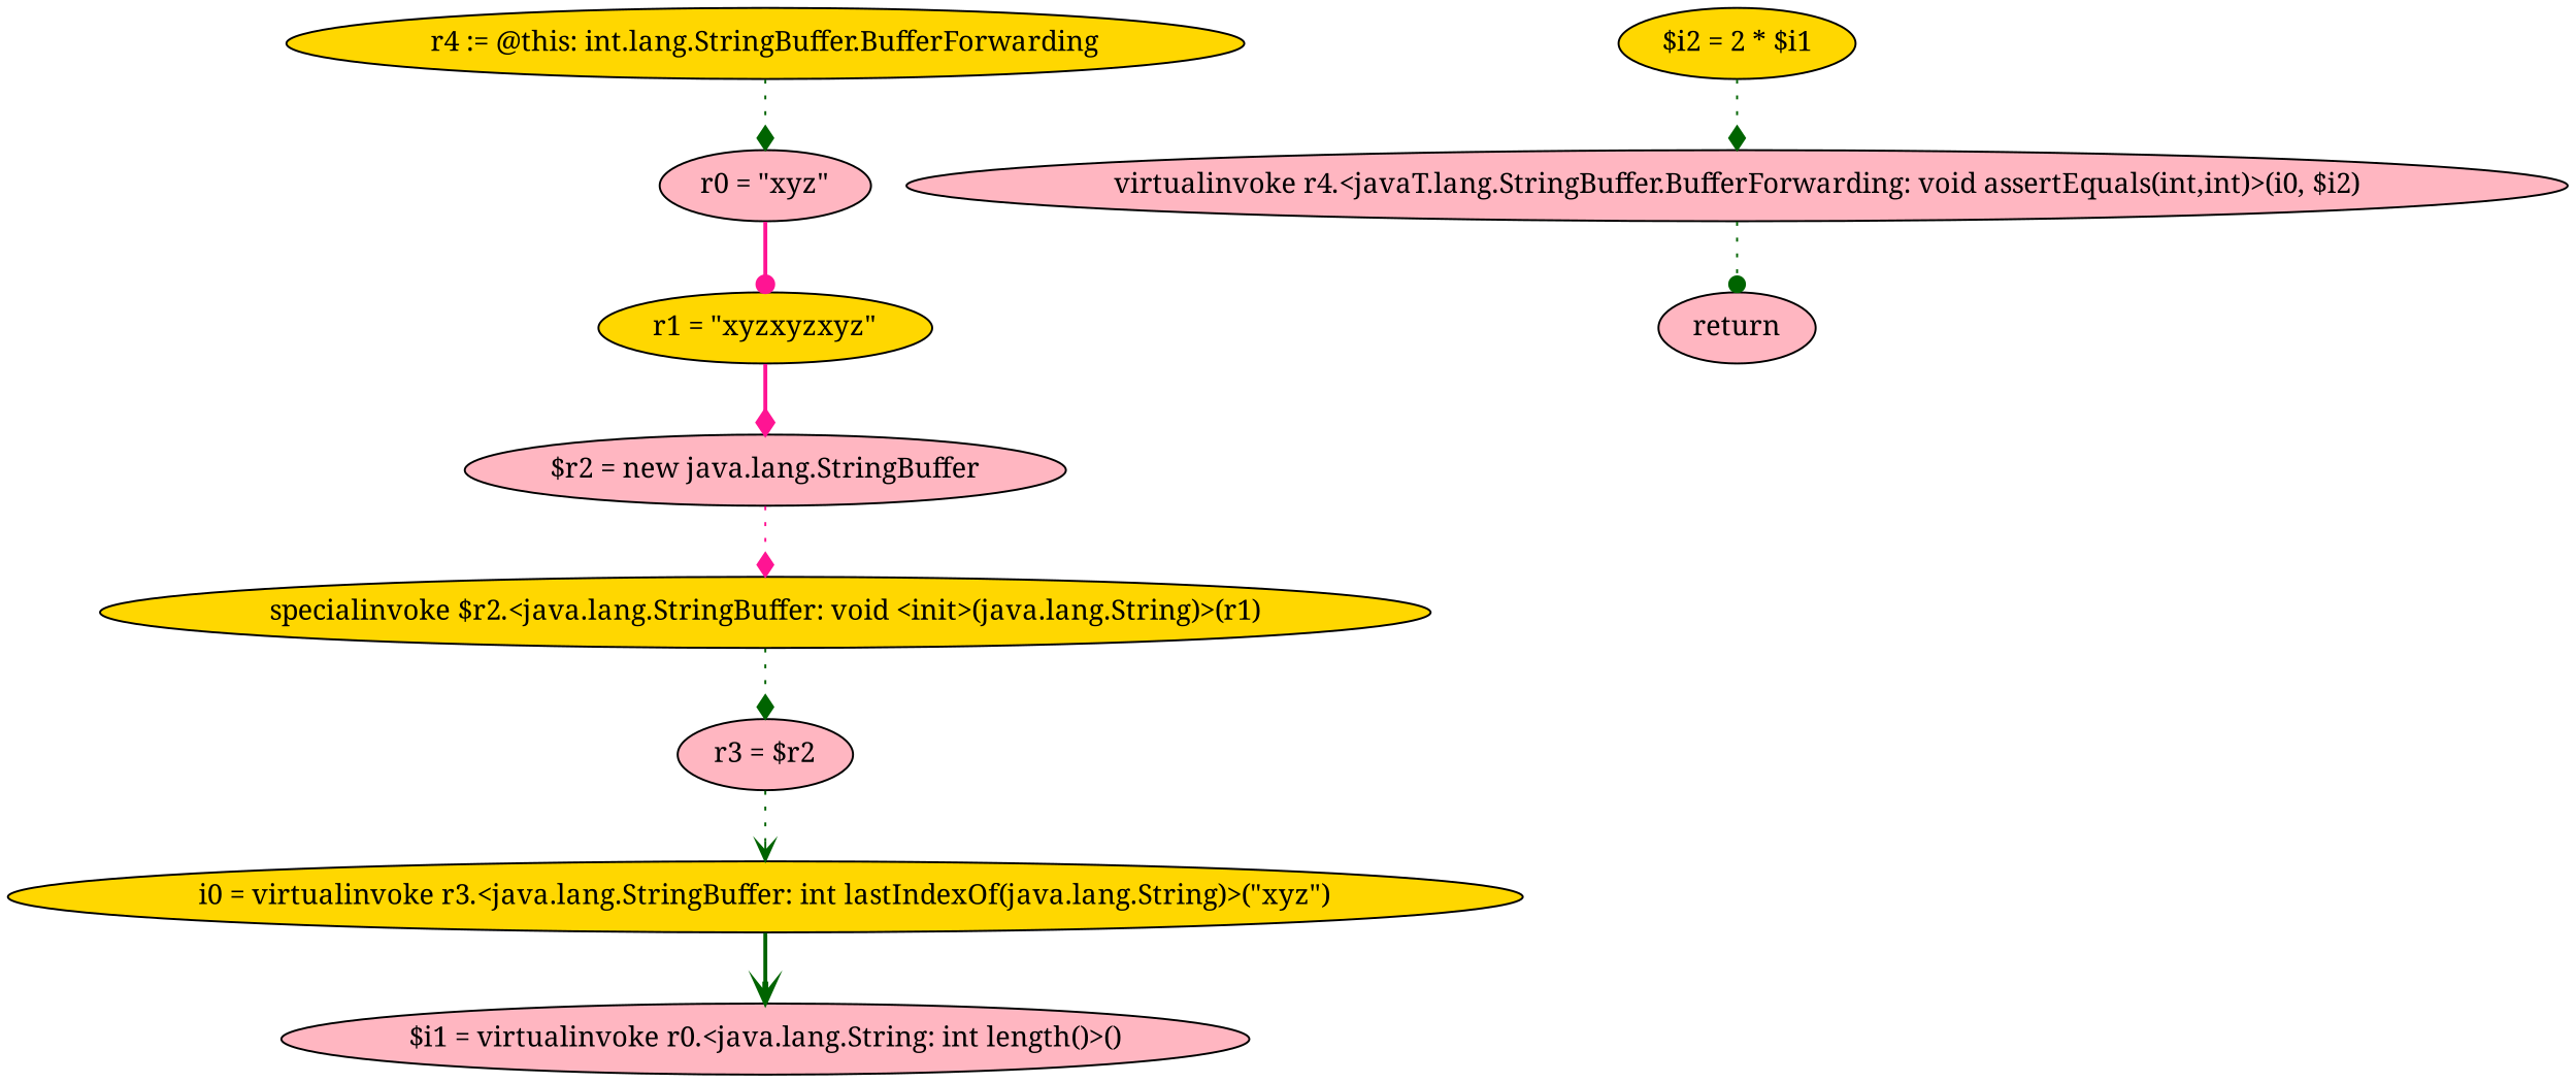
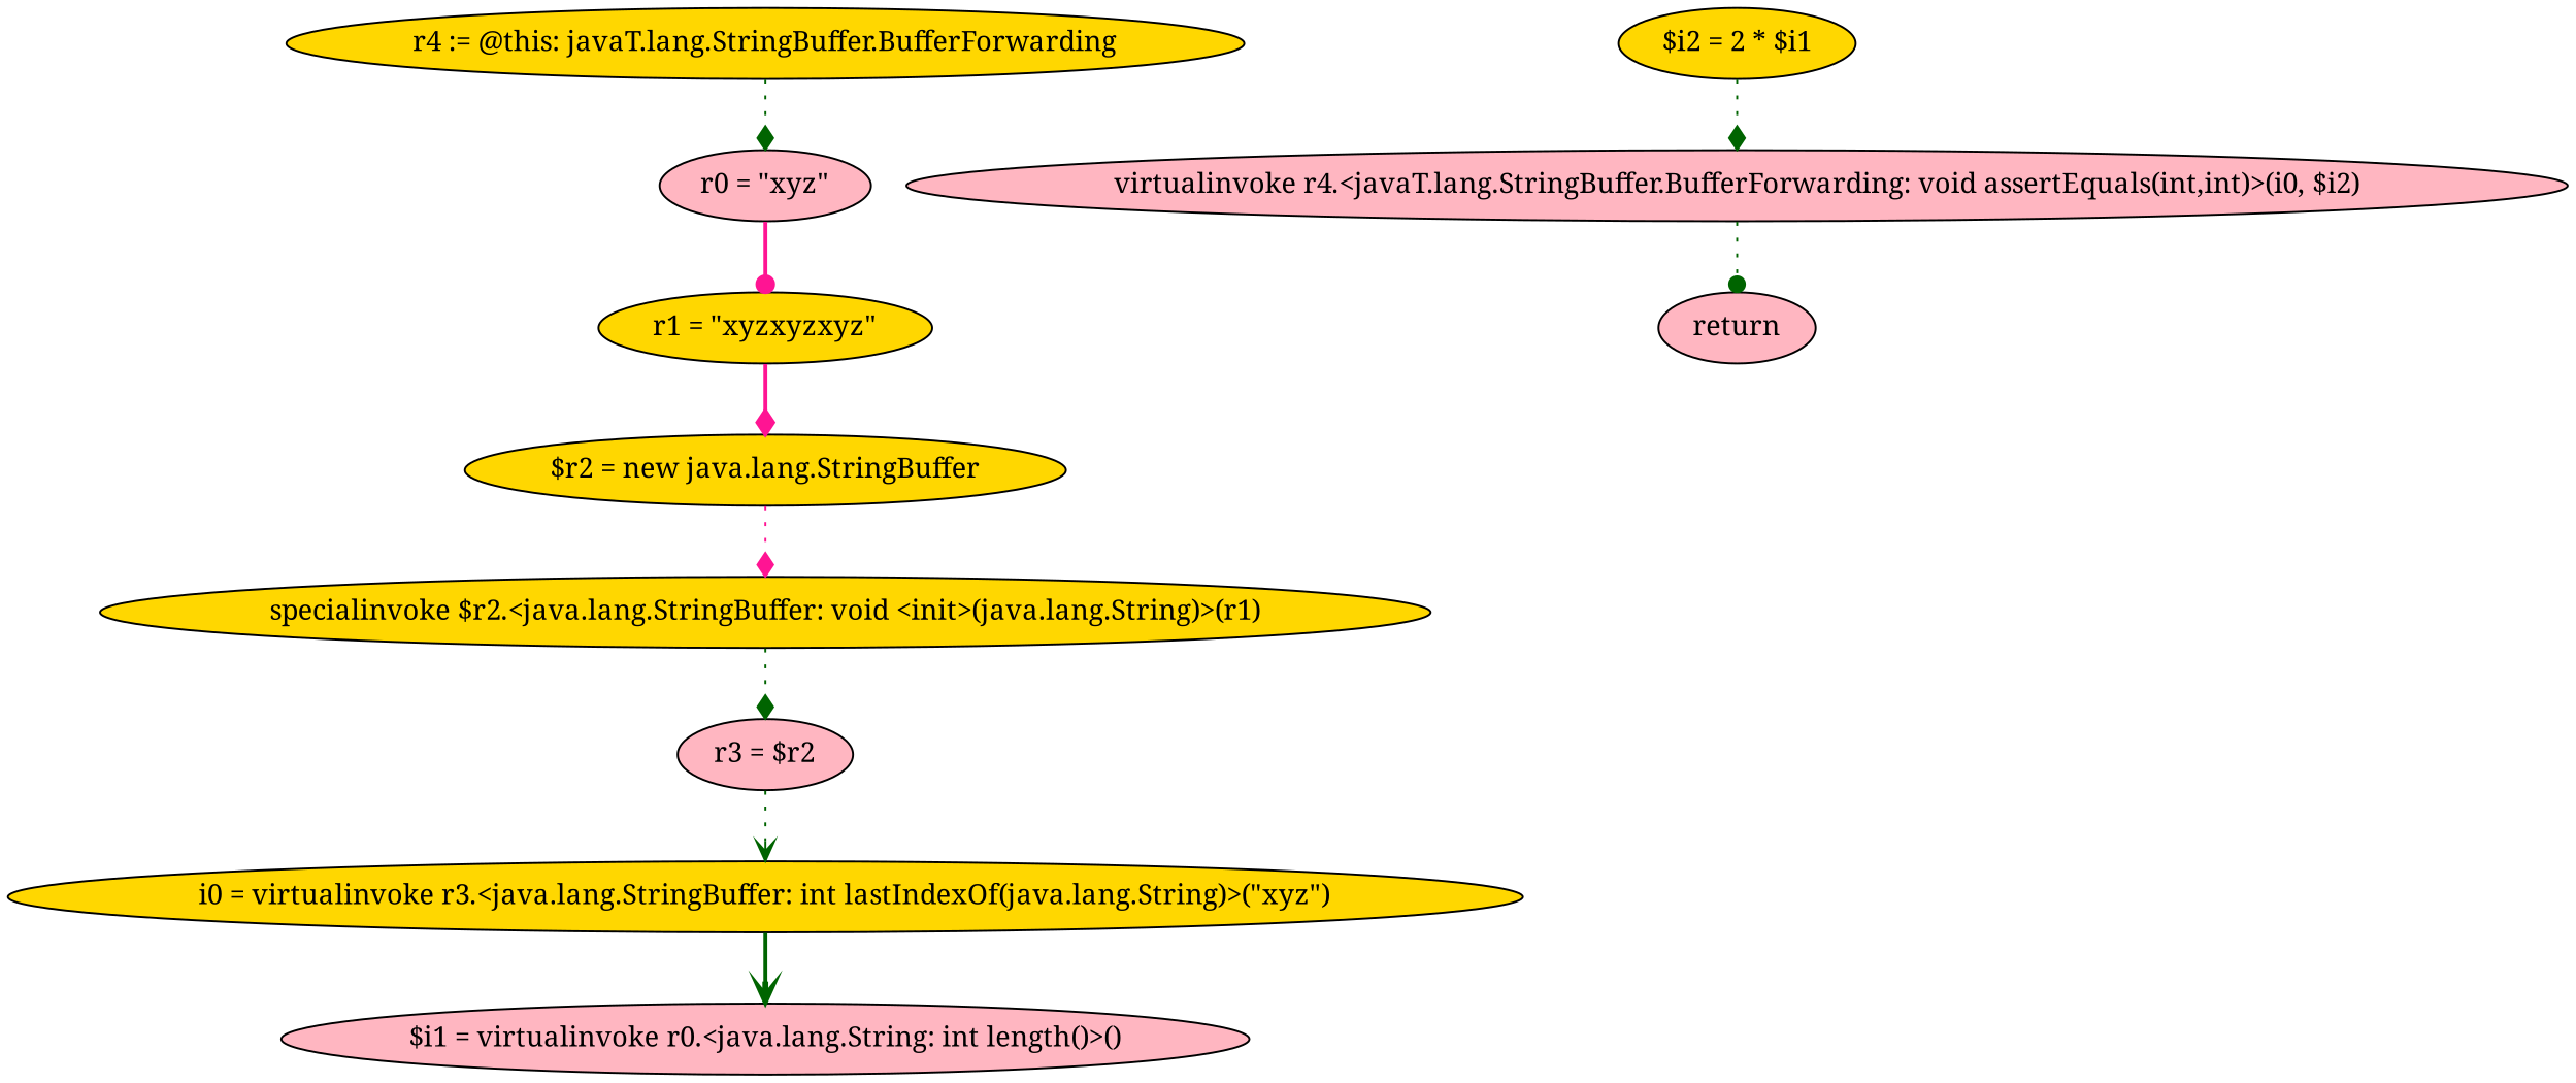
  digraph {
    fontname="Noto Serif"
    node [fillcolor=gold fontname="Noto Serif" style=filled]
    edge [arrowhead=diamond color=darkgreen fontname="Noto Serif" style=dotted]
    "r0 = \"xyz\"" [fillcolor=lightpink]
-   "r4 := @this: javaT.lang.StringBuffer.BufferForwarding" [label="r4 := @this: int.lang.StringBuffer.BufferForwarding"]
+   "r4 := @this: javaT.lang.StringBuffer.BufferForwarding"
    "r1 = \"xyzxyzxyz\""
-   "$r2 = new java.lang.StringBuffer" [fillcolor=lightpink]
+   "$r2 = new java.lang.StringBuffer"
    "specialinvoke $r2.<java.lang.StringBuffer: void <init>(java.lang.String)>(r1)"
    "r3 = $r2" [fillcolor=lightpink]
    "i0 = virtualinvoke r3.<java.lang.StringBuffer: int lastIndexOf(java.lang.String)>(\"xyz\")"
    "$i1 = virtualinvoke r0.<java.lang.String: int length()>()" [fillcolor=lightpink]
    "virtualinvoke r4.<javaT.lang.StringBuffer.BufferForwarding: void assertEquals(int,int)>(i0, $i2)" [fillcolor=lightpink]
    "$i2 = 2 * $i1"
    return [fillcolor=lightpink]
    "r0 = \"xyz\"" -> "r1 = \"xyzxyzxyz\"" [arrowhead=dot color=deeppink style=bold]
    "r4 := @this: javaT.lang.StringBuffer.BufferForwarding" -> "r0 = \"xyz\""
    "r1 = \"xyzxyzxyz\"" -> "$r2 = new java.lang.StringBuffer" [color=deeppink style=bold]
    "$r2 = new java.lang.StringBuffer" -> "specialinvoke $r2.<java.lang.StringBuffer: void <init>(java.lang.String)>(r1)" [color=deeppink]
    "specialinvoke $r2.<java.lang.StringBuffer: void <init>(java.lang.String)>(r1)" -> "r3 = $r2"
    "r3 = $r2" -> "i0 = virtualinvoke r3.<java.lang.StringBuffer: int lastIndexOf(java.lang.String)>(\"xyz\")" [arrowhead=vee]
    "i0 = virtualinvoke r3.<java.lang.StringBuffer: int lastIndexOf(java.lang.String)>(\"xyz\")" -> "$i1 = virtualinvoke r0.<java.lang.String: int length()>()" [arrowhead=vee style=bold]
    "virtualinvoke r4.<javaT.lang.StringBuffer.BufferForwarding: void assertEquals(int,int)>(i0, $i2)" -> return [arrowhead=dot]
    "$i2 = 2 * $i1" -> "virtualinvoke r4.<javaT.lang.StringBuffer.BufferForwarding: void assertEquals(int,int)>(i0, $i2)"
  }
